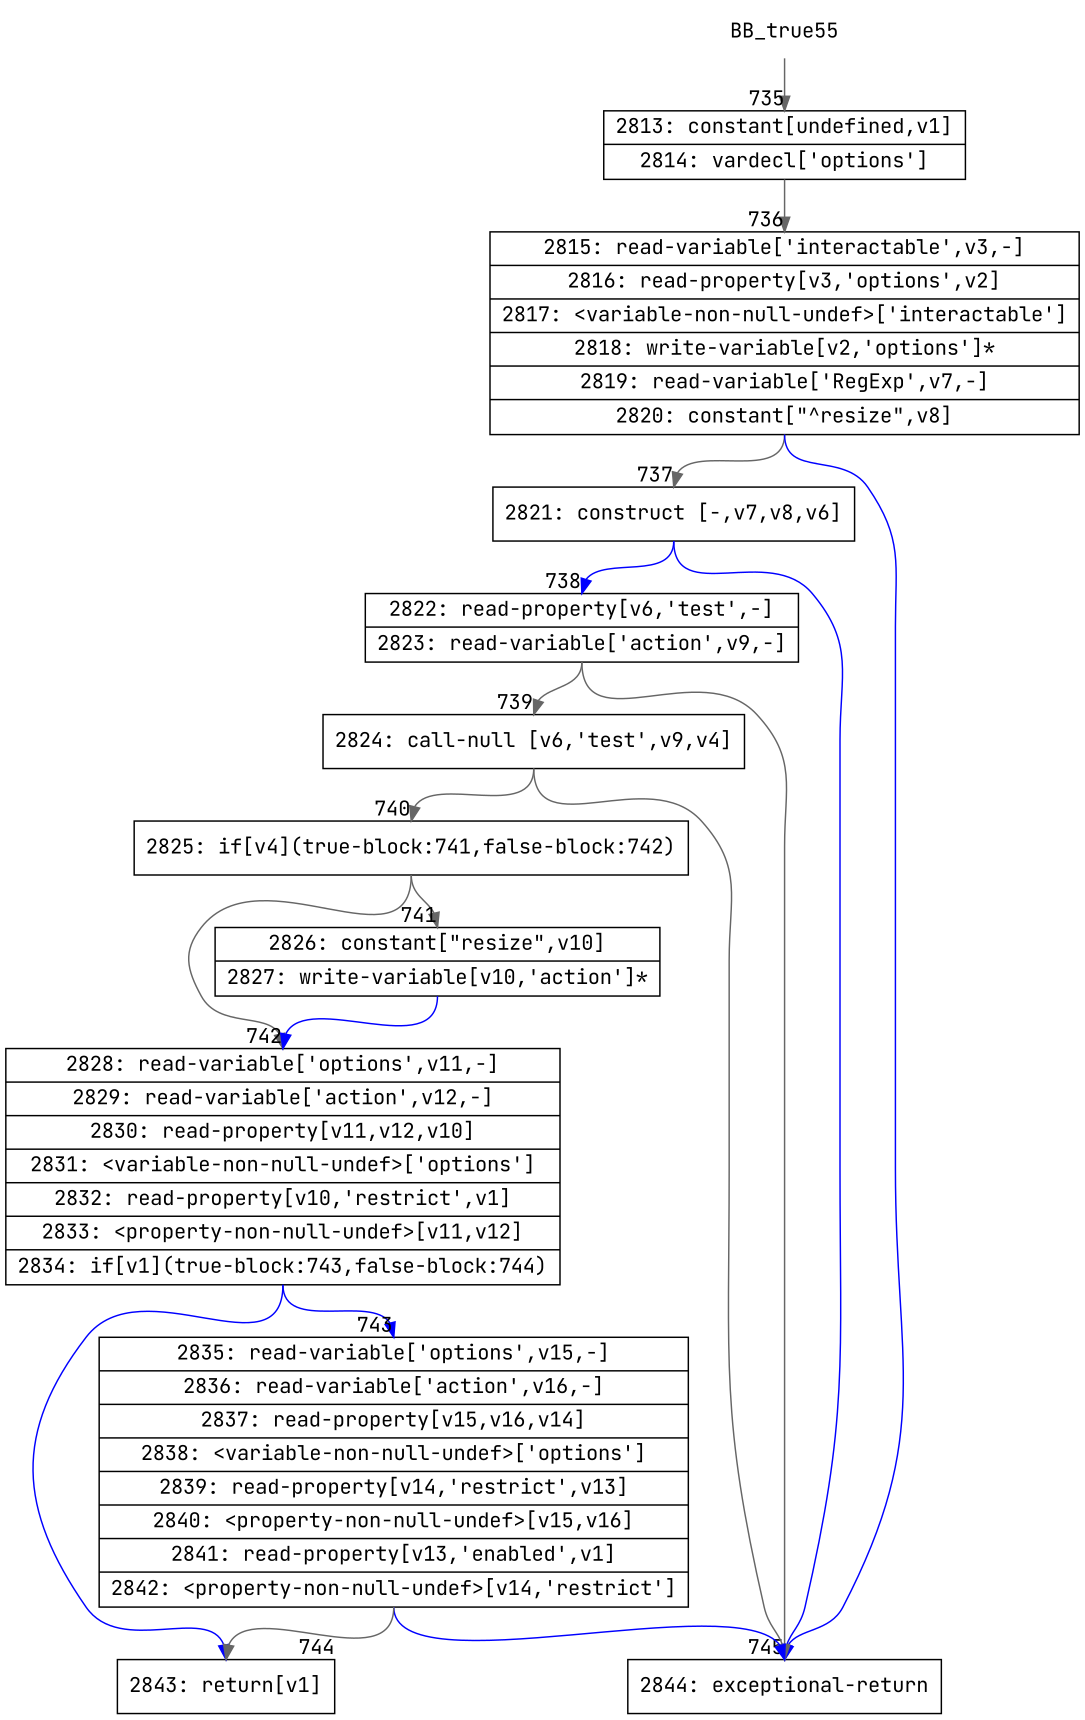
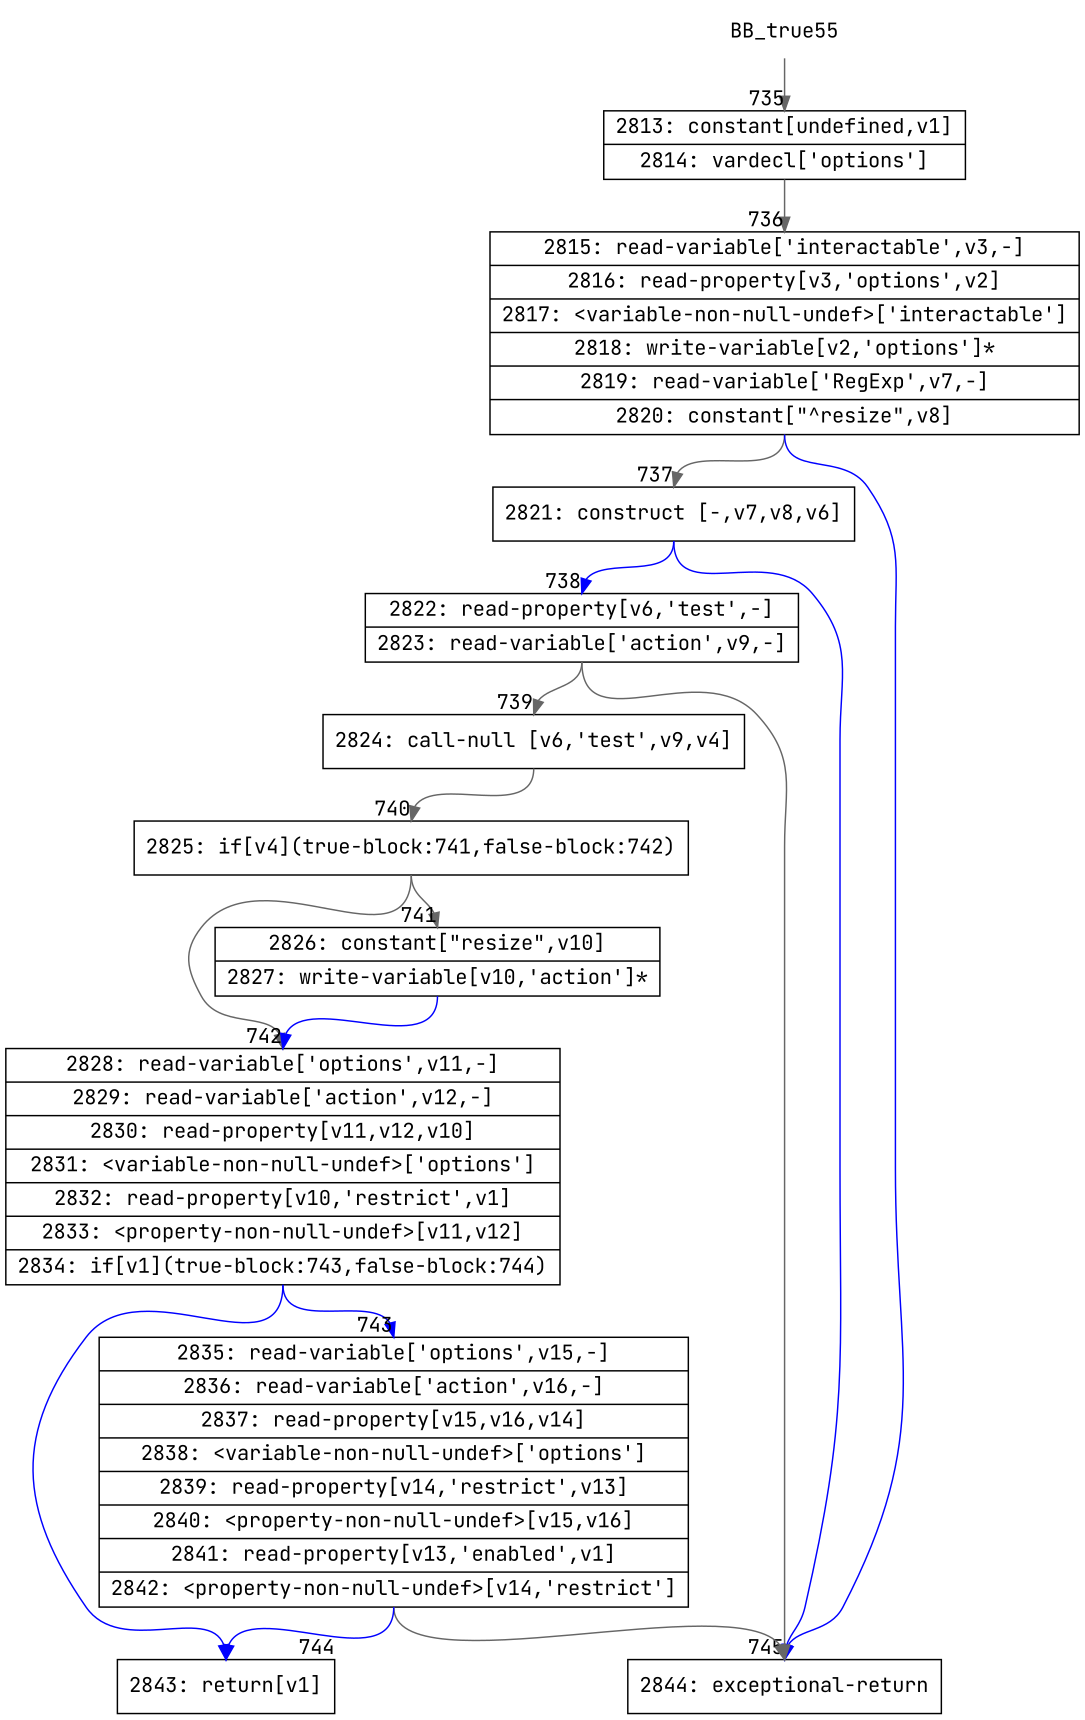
  digraph {
    fontname="JetBrains Mono"
    rankdir=TD
    node [fontname="JetBrains Mono" shape=record]
    edge [color=gray40 fontname="JetBrains Mono" headport=n tailport=s]
    n1 [label=BB_true55 shape=none]
    n2 [label="{2813: constant[undefined,v1]|2814: vardecl['options']}"]
    n3 [label="{2815: read-variable['interactable',v3,-]|2816: read-property[v3,'options',v2]|2817: \<variable-non-null-undef\>['interactable']|2818: write-variable[v2,'options']*|2819: read-variable['RegExp',v7,-]|2820: constant[\"^resize\",v8]}"]
    n4 [label="{2821: construct [-,v7,v8,v6]}"]
    n5 [label="{2844: exceptional-return}"]
    n6 [label="{2822: read-property[v6,'test',-]|2823: read-variable['action',v9,-]}"]
    n7 [label="{2824: call-null [v6,'test',v9,v4]}"]
    n8 [label="{2825: if[v4](true-block:741,false-block:742)}"]
    n9 [label="{2826: constant[\"resize\",v10]|2827: write-variable[v10,'action']*}"]
    n10 [label="{2828: read-variable['options',v11,-]|2829: read-variable['action',v12,-]|2830: read-property[v11,v12,v10]|2831: \<variable-non-null-undef\>['options']|2832: read-property[v10,'restrict',v1]|2833: \<property-non-null-undef\>[v11,v12]|2834: if[v1](true-block:743,false-block:744)}"]
    n11 [label="{2843: return[v1]}"]
    n12 [label="{2835: read-variable['options',v15,-]|2836: read-variable['action',v16,-]|2837: read-property[v15,v16,v14]|2838: \<variable-non-null-undef\>['options']|2839: read-property[v14,'restrict',v13]|2840: \<property-non-null-undef\>[v15,v16]|2841: read-property[v13,'enabled',v1]|2842: \<property-non-null-undef\>[v14,'restrict']}"]
    n1 -> n2 [headlabel="    735"]
    n2 -> n3 [headlabel="      736"]
    n3 -> n4 [headlabel="      737"]
    n3 -> n5 [color=blue headlabel="      745"]
    n4 -> n5 [color=blue]
    n4 -> n6 [color=blue headlabel="      738"]
    n6 -> n5
    n6 -> n7 [headlabel="      739"]
-   n7 -> n5
    n7 -> n8 [headlabel="      740"]
    n8 -> n9 [headlabel="      741"]
    n8 -> n10 [headlabel="      742"]
    n9 -> n10 [color=blue]
    n10 -> n11 [color=blue headlabel="      744"]
    n10 -> n12 [color=blue headlabel="      743"]
-   n12 -> n5 [color=blue]
-   n12 -> n11
+   n12 -> n5
+   n12 -> n11 [color=blue]
  }
